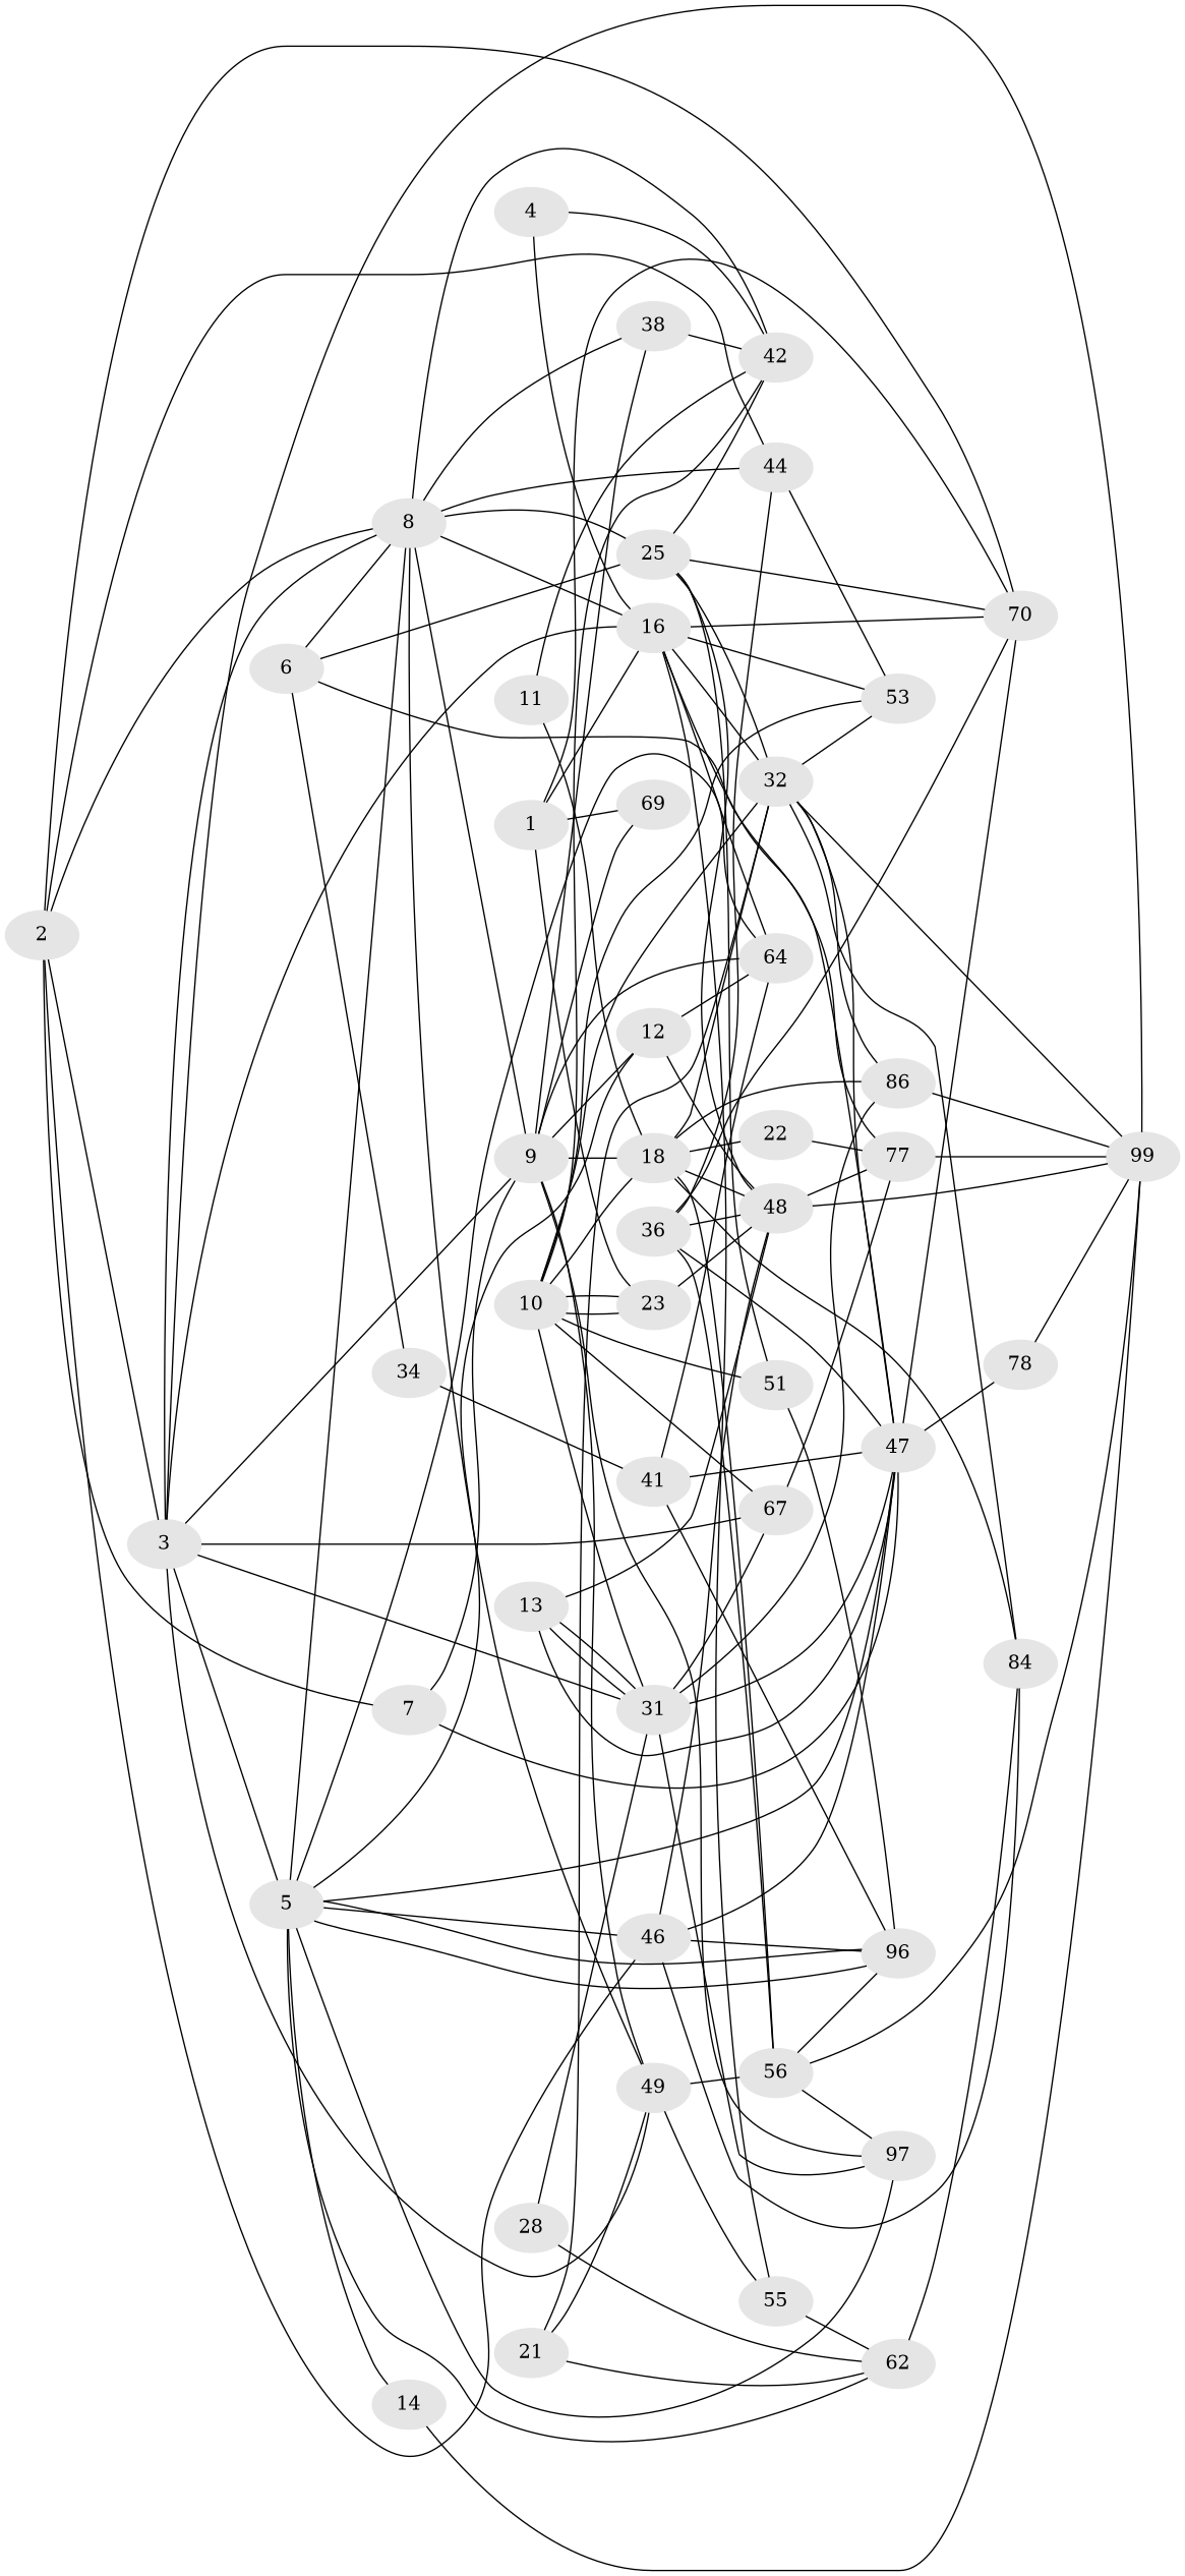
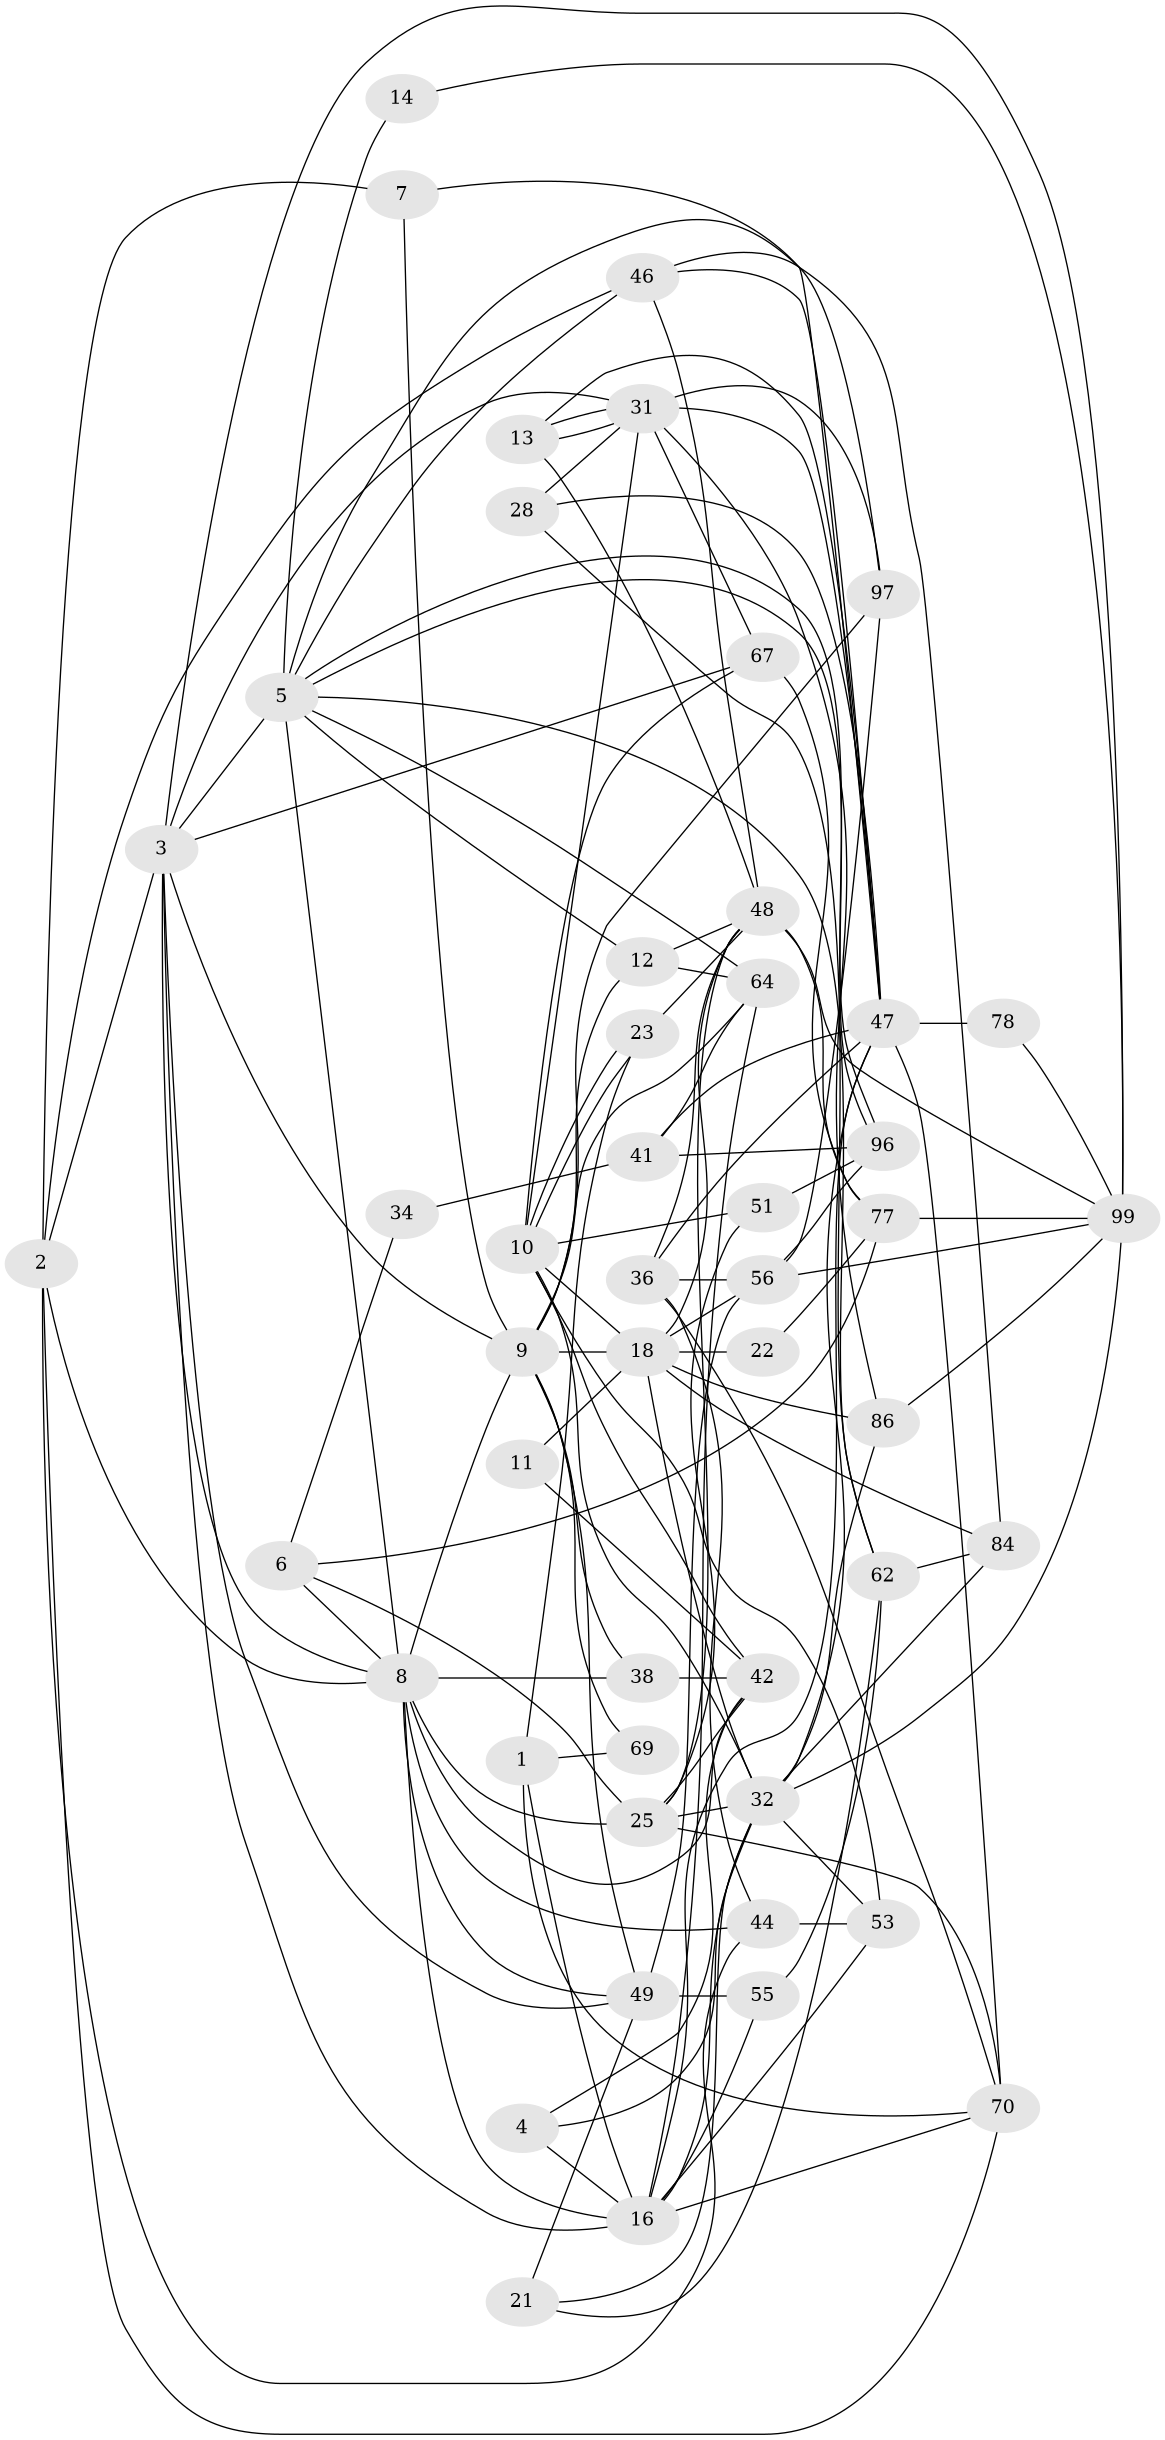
  graph {
    rankdir=LR
    node [color=gray90 style=filled]
    1 [super="+37"]
    16 [super="+17+61"]
    23 [super="+35"]
    69
    70 [super="+83"]
    32 [super="+50"]
    64
    47 [super="+57+87"]
    53
    55
    48 [super="+82+85"]
    2 [super="+30"]
    3 [super="+45+59"]
    7
    8 [super="+89"]
    n16 [label=46]
    44
    5 [super="+68+66"]
    9 [super="+19+15"]
    31 [super="+33"]
    49 [super="+88"]
    67
    n23 [label=99 super="+93"]
    42
    25 [super="+52"]
    38 [super="+98"]
    96
    84
    12 [super="+40"]
    14
    62
    97
    18 [super="+24"]
    86
    56 [super="+75"]
    77
    4 [super="+29"]
    6 [super="+58"]
    34
    51
    41 [super="+94"]
    78
    22
    10 [super="+20"]
    11
    13
    21
    28 [super="+92"]
    36 [super="+74"]
    1 -- 16 [weight=2]
    1 -- 23
    1 -- 69
    1 -- 70
    16 -- 70 [weight=2]
    16 -- 32
    16 -- 64 [weight=2]
    16 -- 47
    16 -- 53
    16 -- 55
    23 -- 48
    32 -- 47
    32 -- 53
    32 -- n23 [weight=2]
    32 -- 84
    32 -- 86
    47 -- 70
    47 -- 78
    55 -- 62
    48 -- n23
    48 -- 77
    2 -- 70
    2 -- 3
    2 -- 7
    2 -- 8
    2 -- n16
    2 -- 44
    3 -- 16
    3 -- 8
    3 -- 5 [weight=2]
    3 -- 9
    3 -- 31 [weight=2]
    3 -- 49
    3 -- 67
    3 -- n23
    7 -- 47
    7 -- 9
    8 -- 16
    8 -- 44
    8 -- 9
    8 -- 49
    8 -- 42
    8 -- 25
    8 -- 38
    n16 -- 47
    n16 -- 48
-   n16 -- 96
    n16 -- 84
    44 -- 53
    5 -- 64
    5 -- 8
    5 -- n16
    5 -- 96
    5 -- 96
    5 -- 12
    5 -- 14
    5 -- 62
    5 -- 97
    9 -- 69
    9 -- 64
    9 -- 49 [weight=2]
    9 -- 38
    9 -- 12
    9 -- 97
    9 -- 18 [weight=2]
    31 -- 47
    31 -- 67
    31 -- 97
    31 -- 86
    49 -- 55
    49 -- 56
    67 -- 77
    25 -- 70
    25 -- 32
    25 -- 48
    25 -- 42
    25 -- 51
    38 -- 42
    12 -- 64
    12 -- 48
    14 -- n23
    62 -- 84
    18 -- 32
    18 -- 48
    18 -- 84
    18 -- 86
    18 -- 56
    18 -- 22
    86 -- n23
    56 -- n23
    56 -- 96
    56 -- 97
    77 -- n23
    4 -- 16 [weight=3]
+   4 -- 32
    4 -- 42
    6 -- 8
    6 -- 25
    6 -- 77
    6 -- 34
    34 -- 41
    51 -- 96
    41 -- 64
    41 -- 47
    41 -- 96
    78 -- n23
    22 -- 77
    10 -- 23
    10 -- 23
    10 -- 32 [weight=2]
    10 -- 53
    10 -- 31
    10 -- 67
    10 -- 42
    10 -- 18
    10 -- 51
    11 -- 42
    11 -- 18
    13 -- 47
    13 -- 48
    13 -- 31
    13 -- 31
    21 -- 32
    21 -- 49
    21 -- 62
-   5 -- 47
+   28 -- 47
    28 -- 31
    28 -- 62
    36 -- 70
    36 -- 47
    36 -- 48
    36 -- 44
    36 -- 56
  }
